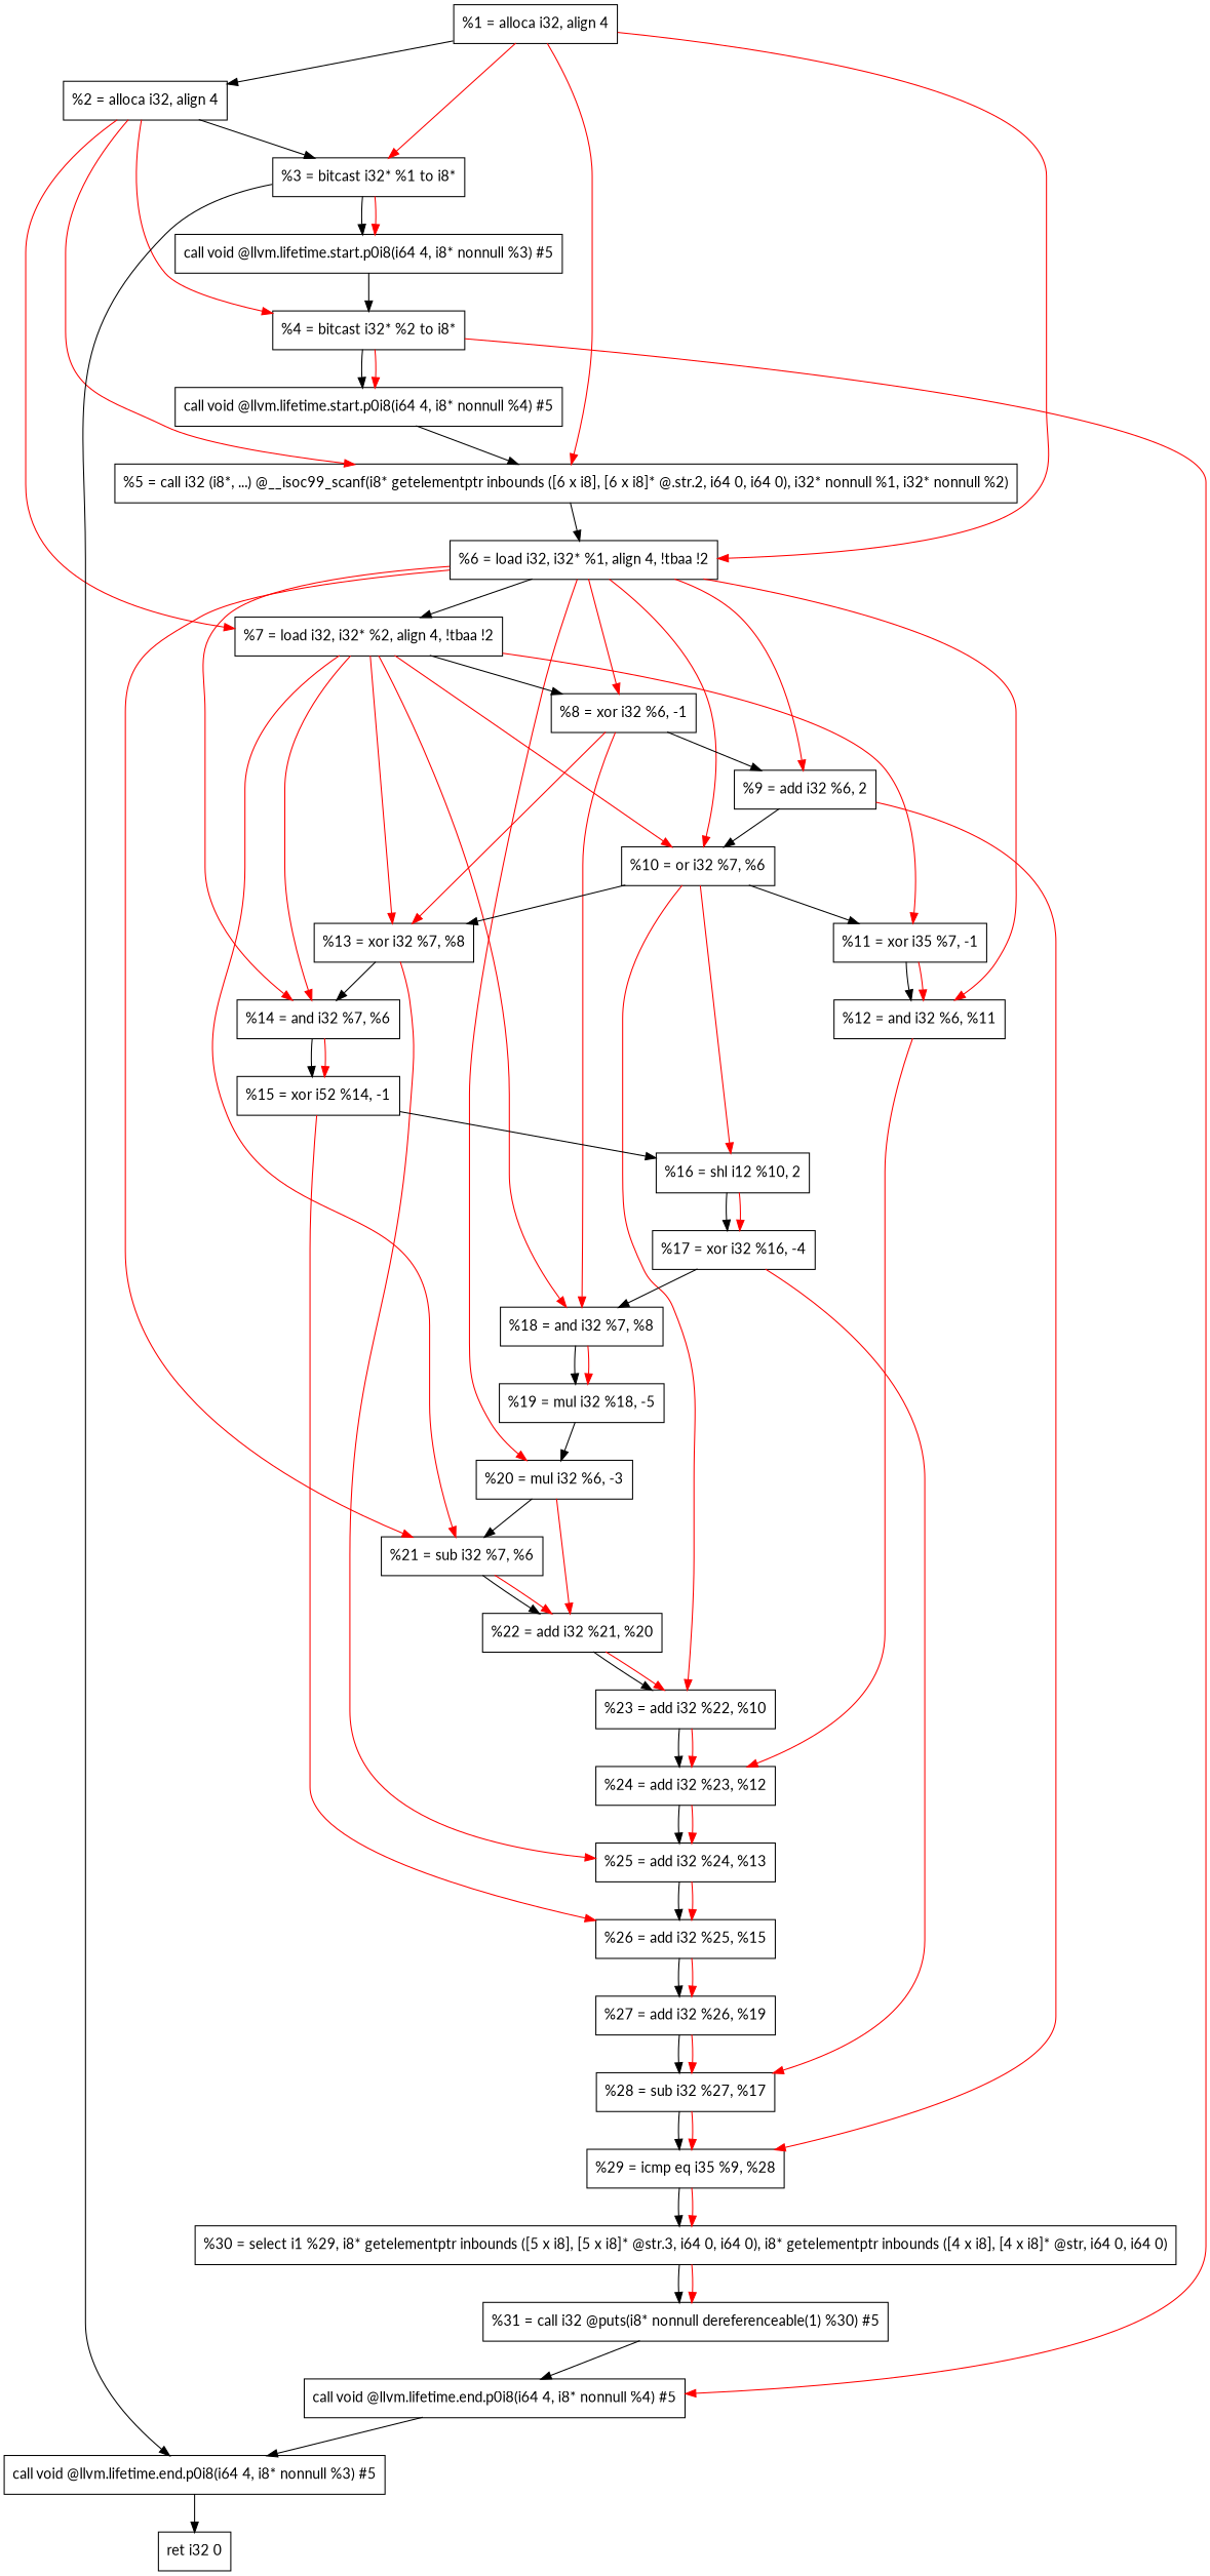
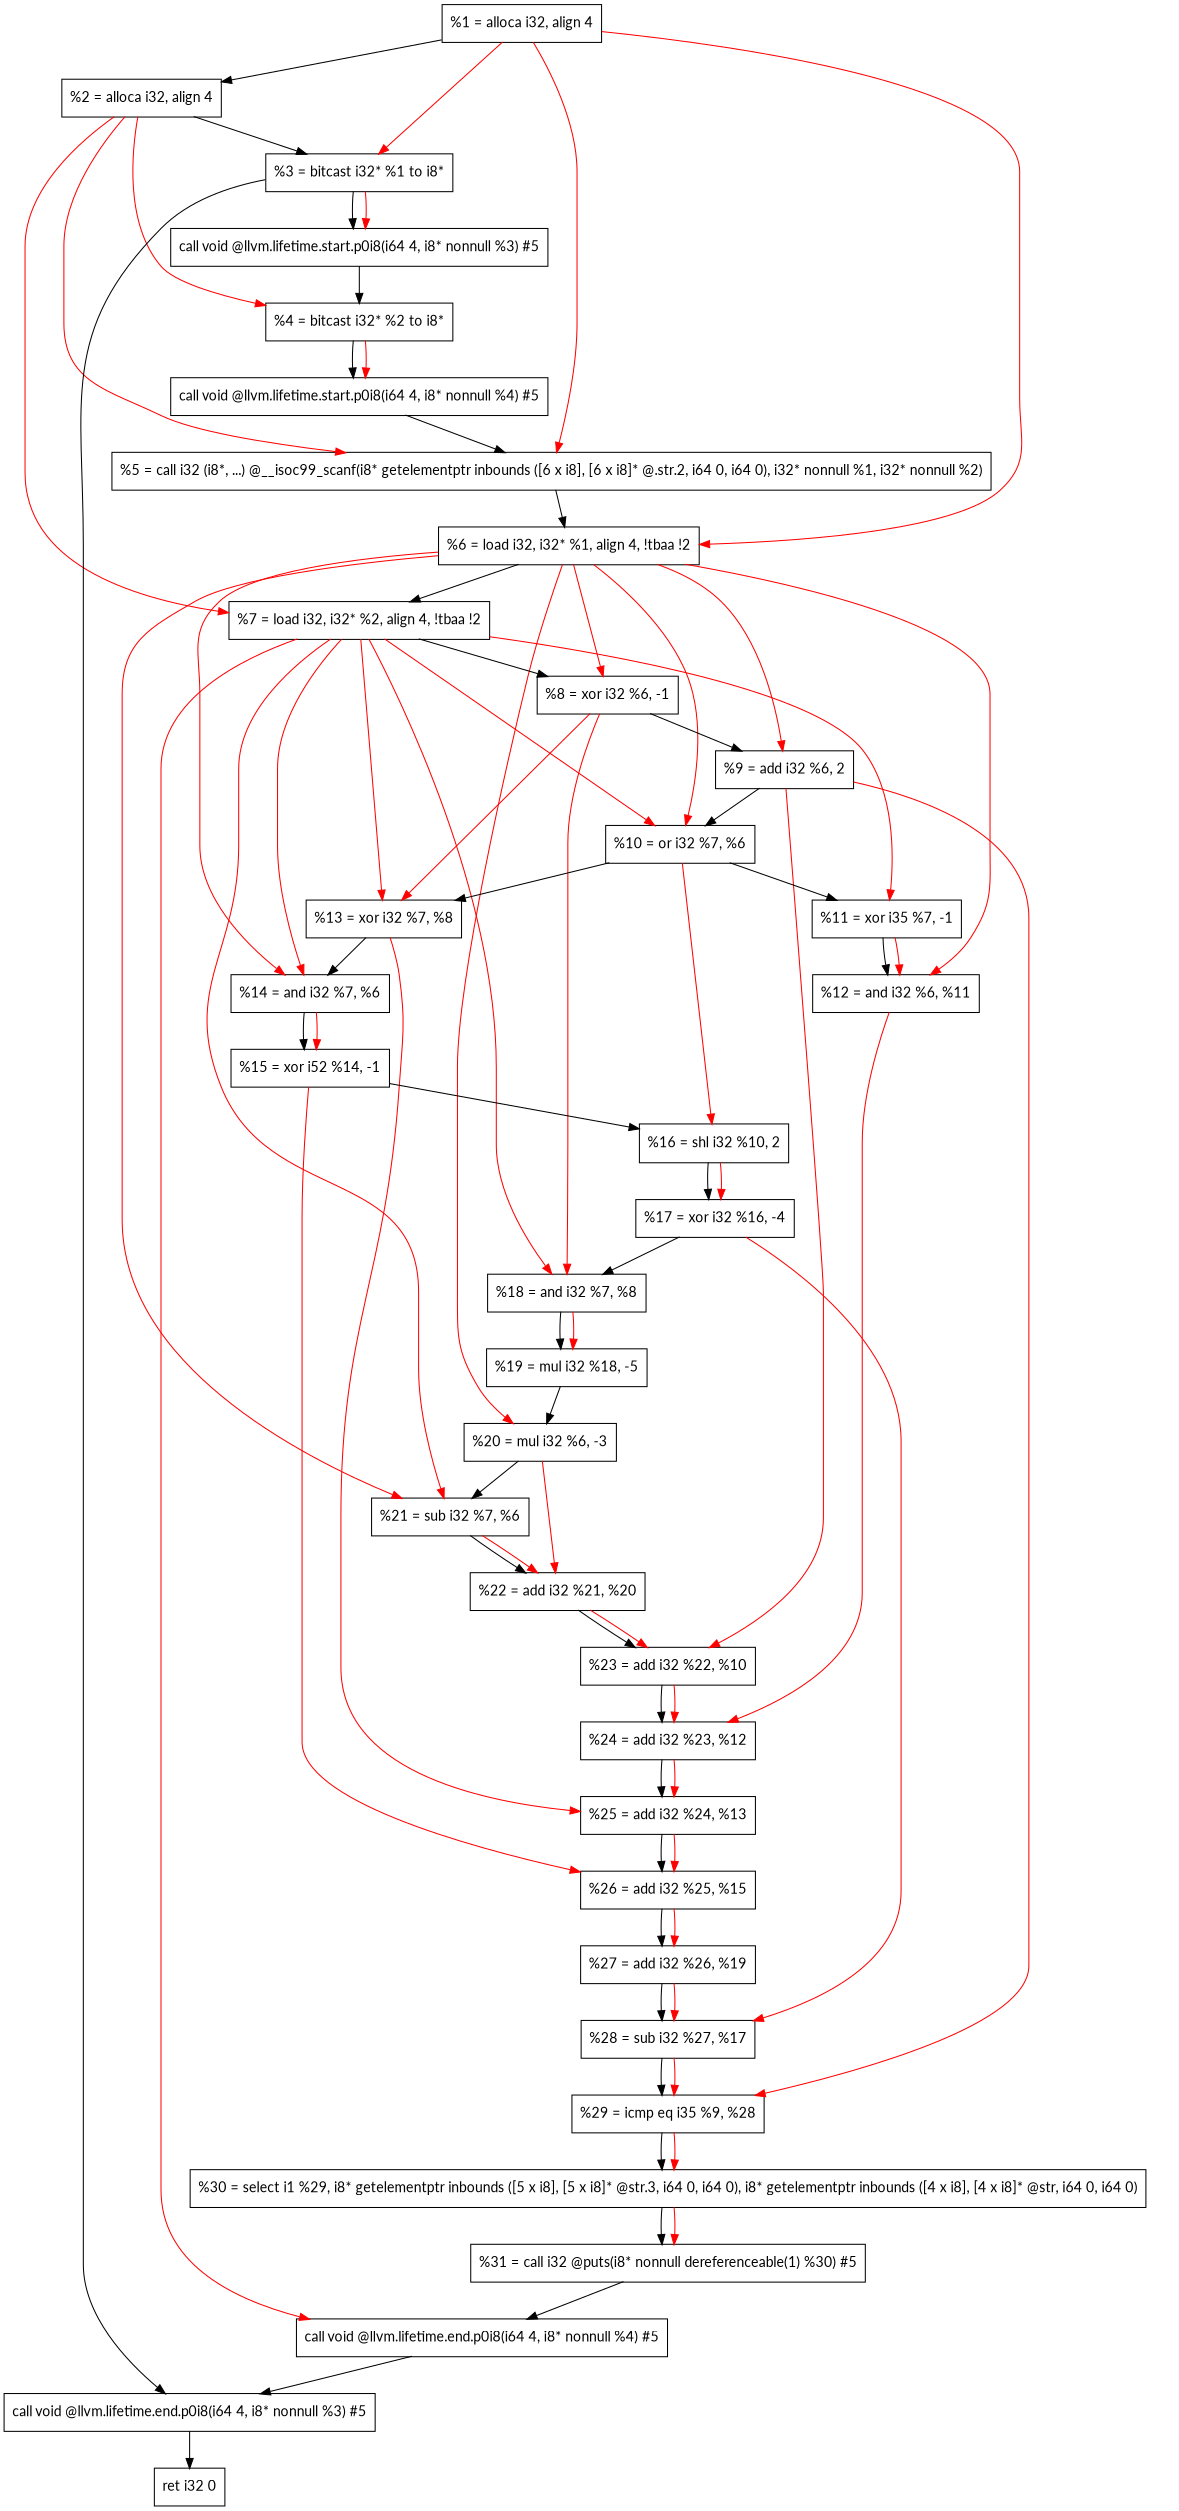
  digraph {
    fontname=Lato
    node [fontname=Lato shape=record]
    edge [fontname=Lato color=red]
    n1 [label="  %1 = alloca i32, align 4"]
    n2 [label="  %2 = alloca i32, align 4"]
    n3 [label="  %3 = bitcast i32* %1 to i8*"]
    n4 [label="  %5 = call i32 (i8*, ...) @__isoc99_scanf(i8* getelementptr inbounds ([6 x i8], [6 x i8]* @.str.2, i64 0, i64 0), i32* nonnull %1, i32* nonnull %2)"]
    n5 [label="  %6 = load i32, i32* %1, align 4, !tbaa !2"]
    n6 [label="  %4 = bitcast i32* %2 to i8*"]
    n7 [label="  %7 = load i32, i32* %2, align 4, !tbaa !2"]
    n8 [label="  call void @llvm.lifetime.start.p0i8(i64 4, i8* nonnull %3) #5"]
    n9 [label="  call void @llvm.lifetime.end.p0i8(i64 4, i8* nonnull %3) #5"]
    n10 [label="  %8 = xor i32 %6, -1"]
    n11 [label="  %9 = add i32 %6, 2"]
    n12 [label="  %10 = or i32 %7, %6"]
    n13 [label="  %12 = and i32 %6, %11"]
    n14 [label="  %14 = and i32 %7, %6"]
    n15 [label="  %20 = mul i32 %6, -3"]
    n16 [label="  %21 = sub i32 %7, %6"]
    n17 [label="  call void @llvm.lifetime.start.p0i8(i64 4, i8* nonnull %4) #5"]
    n18 [label="  call void @llvm.lifetime.end.p0i8(i64 4, i8* nonnull %4) #5"]
    n19 [label="%11 = xor i35 %7, -1"]
    n20 [label="  %13 = xor i32 %7, %8"]
    n21 [label="  %18 = and i32 %7, %8"]
    n22 [label="  ret i32 0"]
    n23 [label="%29 = icmp eq i35 %9, %28"]
-   n24 [label="%16 = shl i12 %10, 2"]
+   n24 [label="  %16 = shl i32 %10, 2"]
    n25 [label="  %23 = add i32 %22, %10"]
    n26 [label="  %24 = add i32 %23, %12"]
    n27 [label="%15 = xor i52 %14, -1"]
    n28 [label="  %22 = add i32 %21, %20"]
    n29 [label="  %25 = add i32 %24, %13"]
    n30 [label="  %19 = mul i32 %18, -5"]
    n31 [label="  %30 = select i1 %29, i8* getelementptr inbounds ([5 x i8], [5 x i8]* @str.3, i64 0, i64 0), i8* getelementptr inbounds ([4 x i8], [4 x i8]* @str, i64 0, i64 0)"]
    n32 [label="  %17 = xor i32 %16, -4"]
    n33 [label="  %26 = add i32 %25, %15"]
    n34 [label="  %27 = add i32 %26, %19"]
    n35 [label="  %28 = sub i32 %27, %17"]
    n36 [label="  %31 = call i32 @puts(i8* nonnull dereferenceable(1) %30) #5"]
    n1 -> n2 [color=""]
    n1 -> n3
    n1 -> n4
    n1 -> n5
    n2 -> n3 [color=""]
    n2 -> n4
    n2 -> n6
    n2 -> n7
    n3 -> n8 [color=""]
    n3 -> n8
    n3 -> n9 [color=black]
    n4 -> n5 [color=""]
    n5 -> n7 [color=""]
    n5 -> n10
    n5 -> n11
    n5 -> n12
    n5 -> n13
    n5 -> n14
    n5 -> n15
    n5 -> n16
    n6 -> n17 [color=""]
    n6 -> n17
-   n6 -> n18
+   n7 -> n18
    n7 -> n10 [color=""]
    n7 -> n12
    n7 -> n14
    n7 -> n16
    n7 -> n19
    n7 -> n20
    n7 -> n21
    n8 -> n6 [color=""]
    n9 -> n22 [color=""]
    n10 -> n11 [color=""]
    n10 -> n20
    n10 -> n21
    n11 -> n12 [color=""]
    n11 -> n23
    n12 -> n19 [color=""]
    n12 -> n20 [color=""]
    n12 -> n24
-   n12 -> n25
+   n11 -> n25
    n13 -> n26
    n14 -> n27 [color=""]
    n14 -> n27
    n15 -> n16 [color=""]
    n15 -> n28
    n16 -> n28 [color=""]
    n16 -> n28
    n17 -> n4 [color=""]
    n18 -> n9 [color=""]
    n19 -> n13 [color=""]
    n19 -> n13
    n20 -> n14 [color=""]
    n20 -> n29
    n21 -> n30 [color=""]
    n21 -> n30
    n23 -> n31 [color=""]
    n23 -> n31
    n24 -> n32 [color=""]
    n24 -> n32
    n25 -> n26 [color=""]
    n25 -> n26
    n26 -> n29 [color=""]
    n26 -> n29
    n27 -> n24 [color=""]
    n27 -> n33
    n28 -> n25 [color=""]
    n28 -> n25
    n29 -> n33 [color=""]
    n29 -> n33
    n30 -> n15 [color=""]
    n31 -> n36 [color=""]
    n31 -> n36
    n32 -> n21 [color=""]
    n32 -> n35
    n33 -> n34 [color=""]
    n33 -> n34
    n34 -> n35 [color=""]
    n34 -> n35
    n35 -> n23 [color=""]
    n35 -> n23
    n36 -> n18 [color=""]
  }
